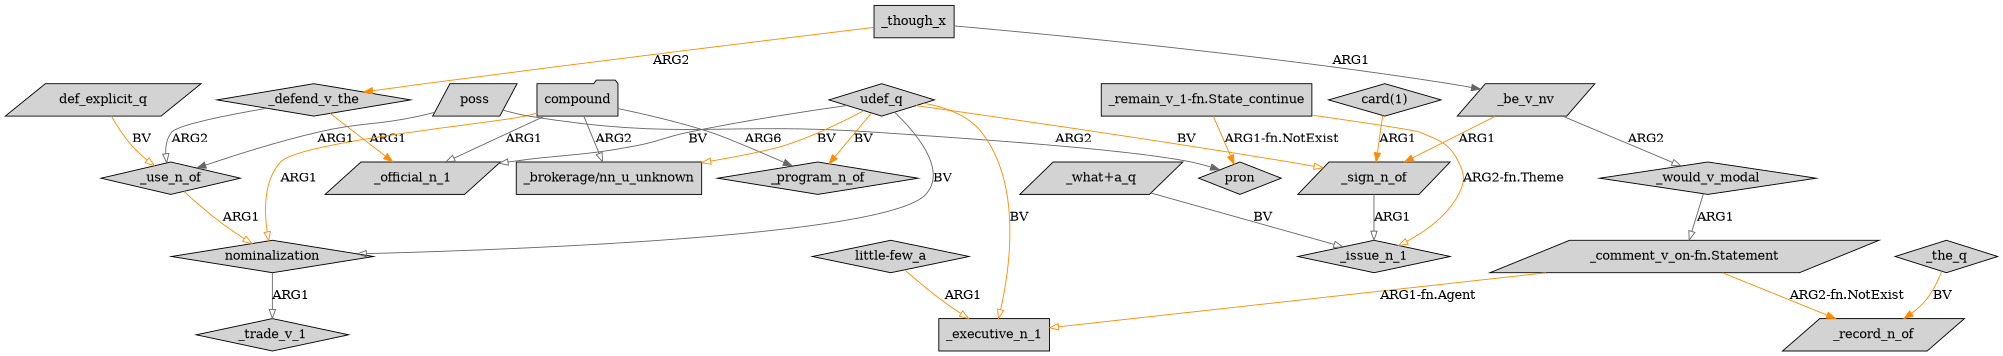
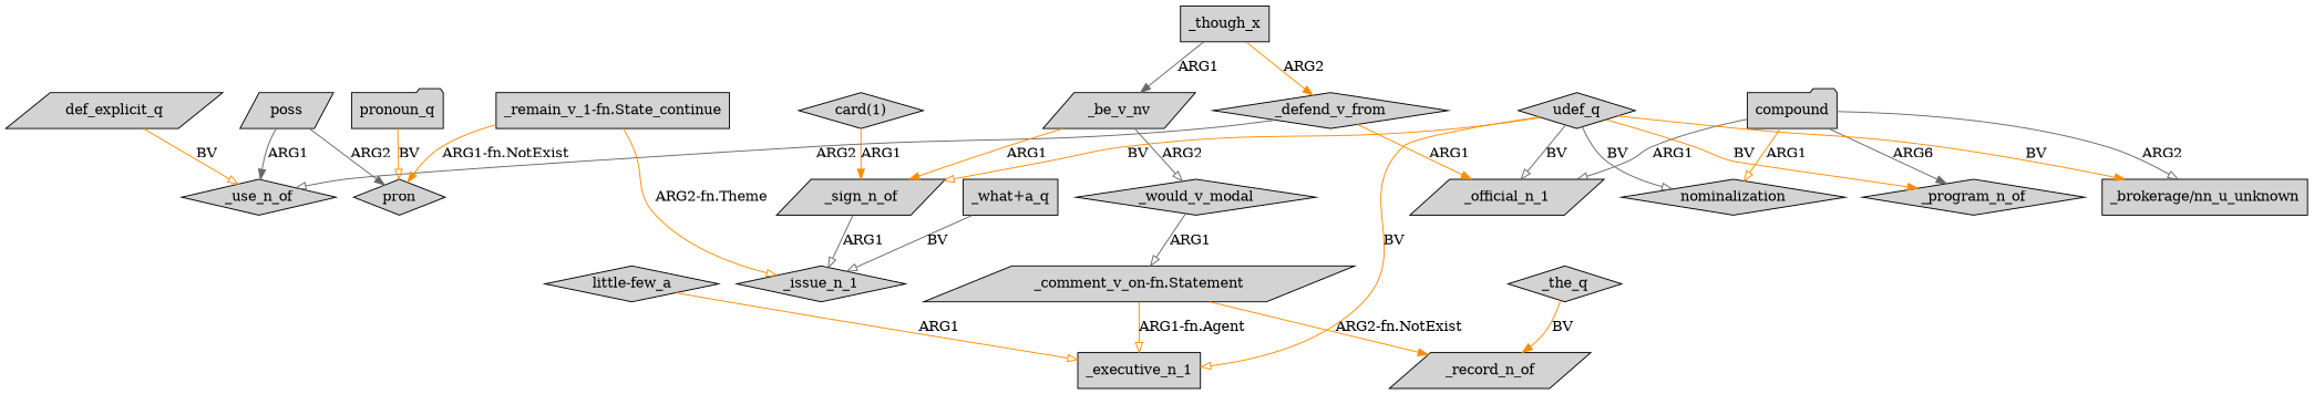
  digraph {
    node [shape=diamond style=filled]
    edge [arrowhead=onormal color=darkorange]
    _official_n_1 [shape=parallelogram]
-   _defend_v_from [label=_defend_v_the]
+   _defend_v_from
    _use_n_of
    nominalization
    compound [shape=folder]
    _program_n_of
    "_brokerage/nn_u_unknown" [shape=box]
-   _trade_v_1
    _be_v_nv [shape=parallelogram]
    _sign_n_of [shape=parallelogram]
    _would_v_modal
    _issue_n_1
    "_comment_v_on-fn.Statement" [shape=parallelogram]
    poss [shape=parallelogram]
    pron
    udef_q
    _executive_n_1 [shape=box]
    _though_x [shape=box]
-   "_what+a_q" [shape=parallelogram]
+   "_what+a_q" [shape=box]
+   pronoun_q [shape=folder]
    _record_n_of [shape=parallelogram]
    def_explicit_q [shape=parallelogram]
    _the_q
    "_remain_v_1-fn.State_continue" [shape=box]
    "card(1)"
    "little-few_a"
    _defend_v_from -> _official_n_1 [arrowhead=normal label=ARG1]
    _defend_v_from -> _use_n_of [color=gray40 label=ARG2]
-   _use_n_of -> nominalization [label=ARG1]
-   nominalization -> _trade_v_1 [color=gray40 label=ARG1]
    compound -> _official_n_1 [color=gray40 label=ARG1]
    compound -> nominalization [label=ARG1]
    compound -> _program_n_of [arrowhead=normal color=gray40 label=ARG6]
    compound -> "_brokerage/nn_u_unknown" [color=gray40 label=ARG2]
    _be_v_nv -> _sign_n_of [arrowhead=normal label=ARG1]
    _be_v_nv -> _would_v_modal [color=gray40 label=ARG2]
    _sign_n_of -> _issue_n_1 [color=gray40 label=ARG1]
    _would_v_modal -> "_comment_v_on-fn.Statement" [color=gray40 label=ARG1]
    "_comment_v_on-fn.Statement" -> _executive_n_1 [label="ARG1-fn.Agent"]
    "_comment_v_on-fn.Statement" -> _record_n_of [arrowhead=normal label="ARG2-fn.NotExist"]
    poss -> _use_n_of [arrowhead=normal color=gray40 label=ARG1]
    poss -> pron [arrowhead=normal color=gray40 label=ARG2]
    udef_q -> _official_n_1 [color=gray40 label=BV]
    udef_q -> nominalization [color=gray40 label=BV]
    udef_q -> _program_n_of [arrowhead=normal label=BV]
-   udef_q -> "_brokerage/nn_u_unknown" [label=BV]
+   udef_q -> "_brokerage/nn_u_unknown" [arrowhead=normal label=BV]
    udef_q -> _sign_n_of [label=BV]
    udef_q -> _executive_n_1 [label=BV]
    _though_x -> _defend_v_from [arrowhead=normal label=ARG2]
    _though_x -> _be_v_nv [arrowhead=normal color=gray40 label=ARG1]
    "_what+a_q" -> _issue_n_1 [color=gray40 label=BV]
+   pronoun_q -> pron [label=BV]
    def_explicit_q -> _use_n_of [label=BV]
    _the_q -> _record_n_of [arrowhead=normal label=BV]
    "_remain_v_1-fn.State_continue" -> _issue_n_1 [label="ARG2-fn.Theme"]
    "_remain_v_1-fn.State_continue" -> pron [arrowhead=normal label="ARG1-fn.NotExist"]
    "card(1)" -> _sign_n_of [arrowhead=normal label=ARG1]
    "little-few_a" -> _executive_n_1 [label=ARG1]
  }
